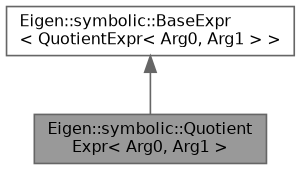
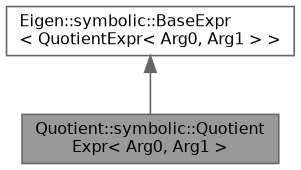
  digraph {
    node [color=gray40 fontname=Helvetica fontsize=10 shape=box style=filled]
-   n1 [fillcolor=grey60 fontcolor=black height=0.2 label="Eigen::symbolic::Quotient\lExpr\< Arg0, Arg1 \>" width=0.4]
+   n1 [fillcolor=grey60 fontcolor=black height=0.2 label="Quotient::symbolic::Quotient\lExpr\< Arg0, Arg1 \>" width=0.4]
    n2 [fillcolor=white height=0.2 label="Eigen::symbolic::BaseExpr\l\< QuotientExpr\< Arg0, Arg1 \> \>" width=0.4]
    n2 -> n1 [color=gray40 dir=back fontname=Helvetica fontsize=10 labelfontname=Helvetica labelfontsize=10 style=solid]
  }
